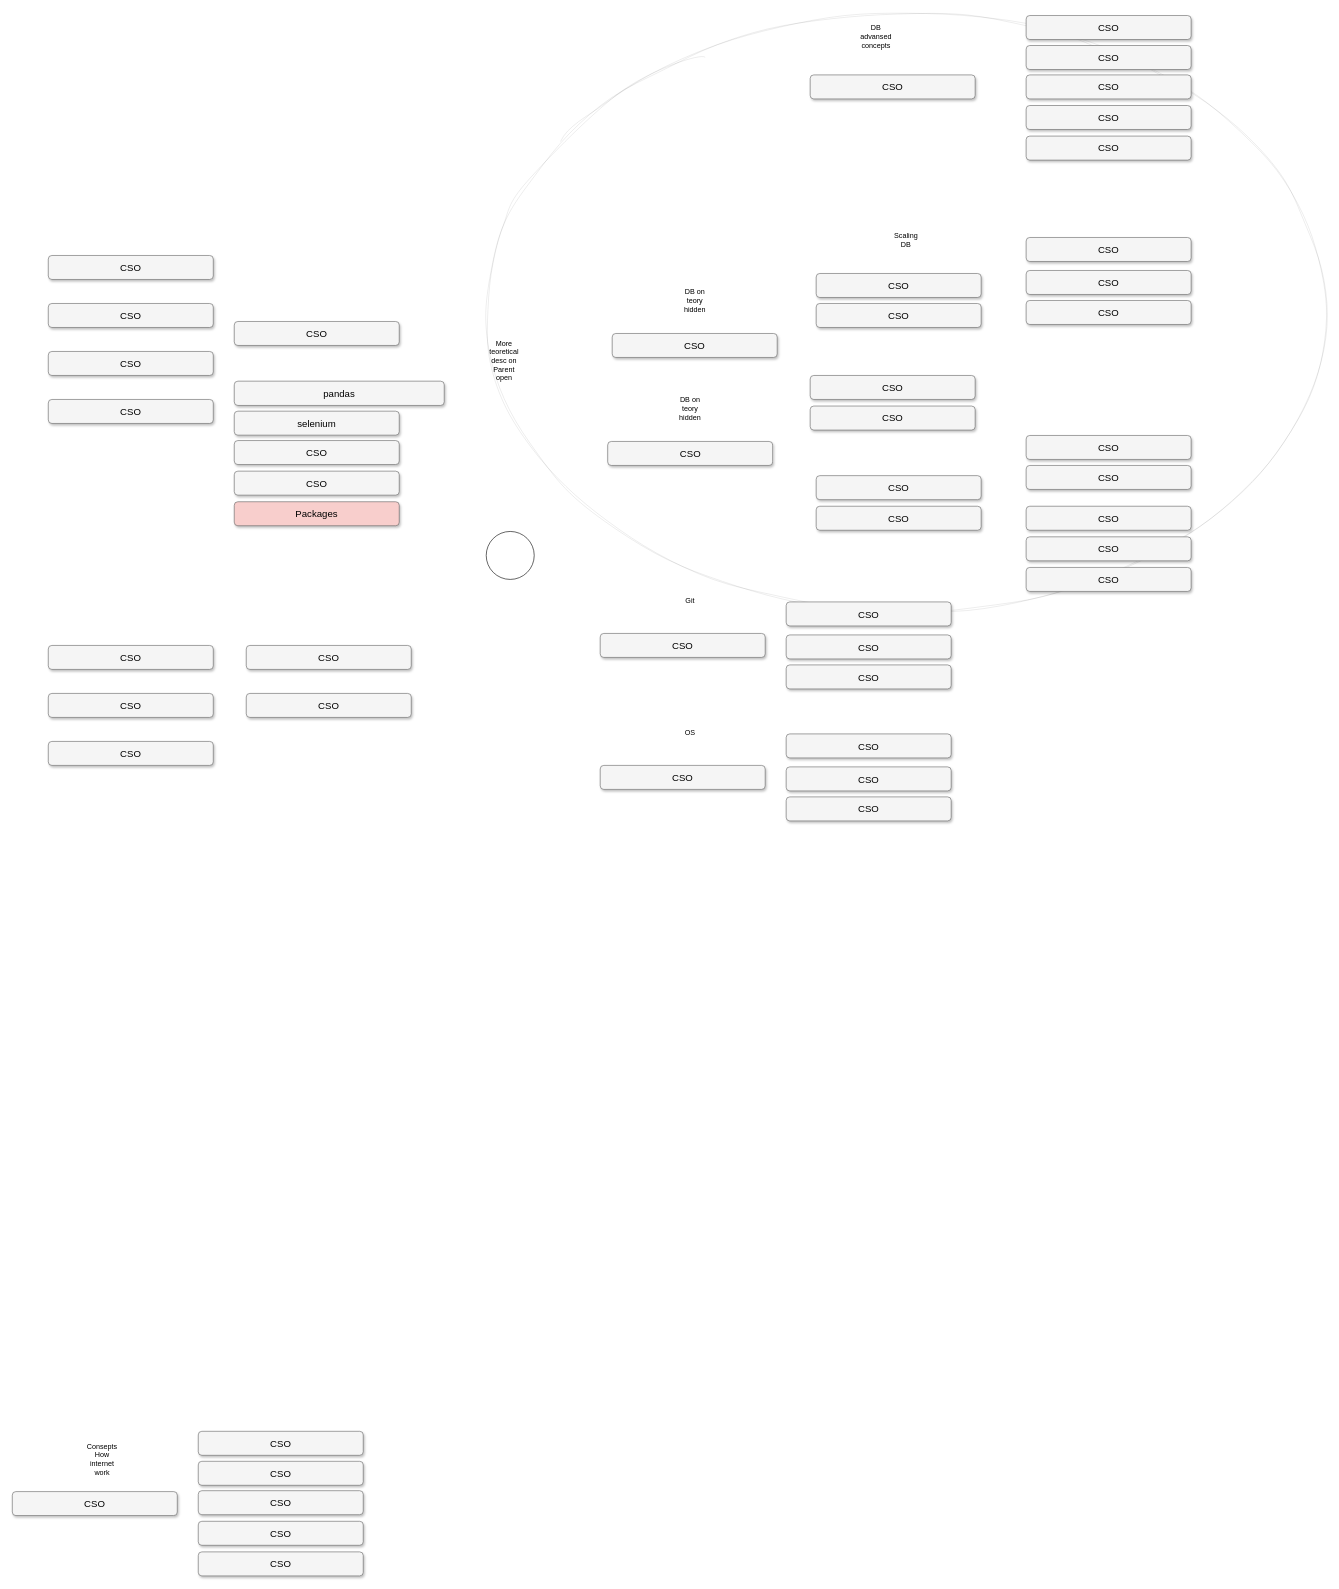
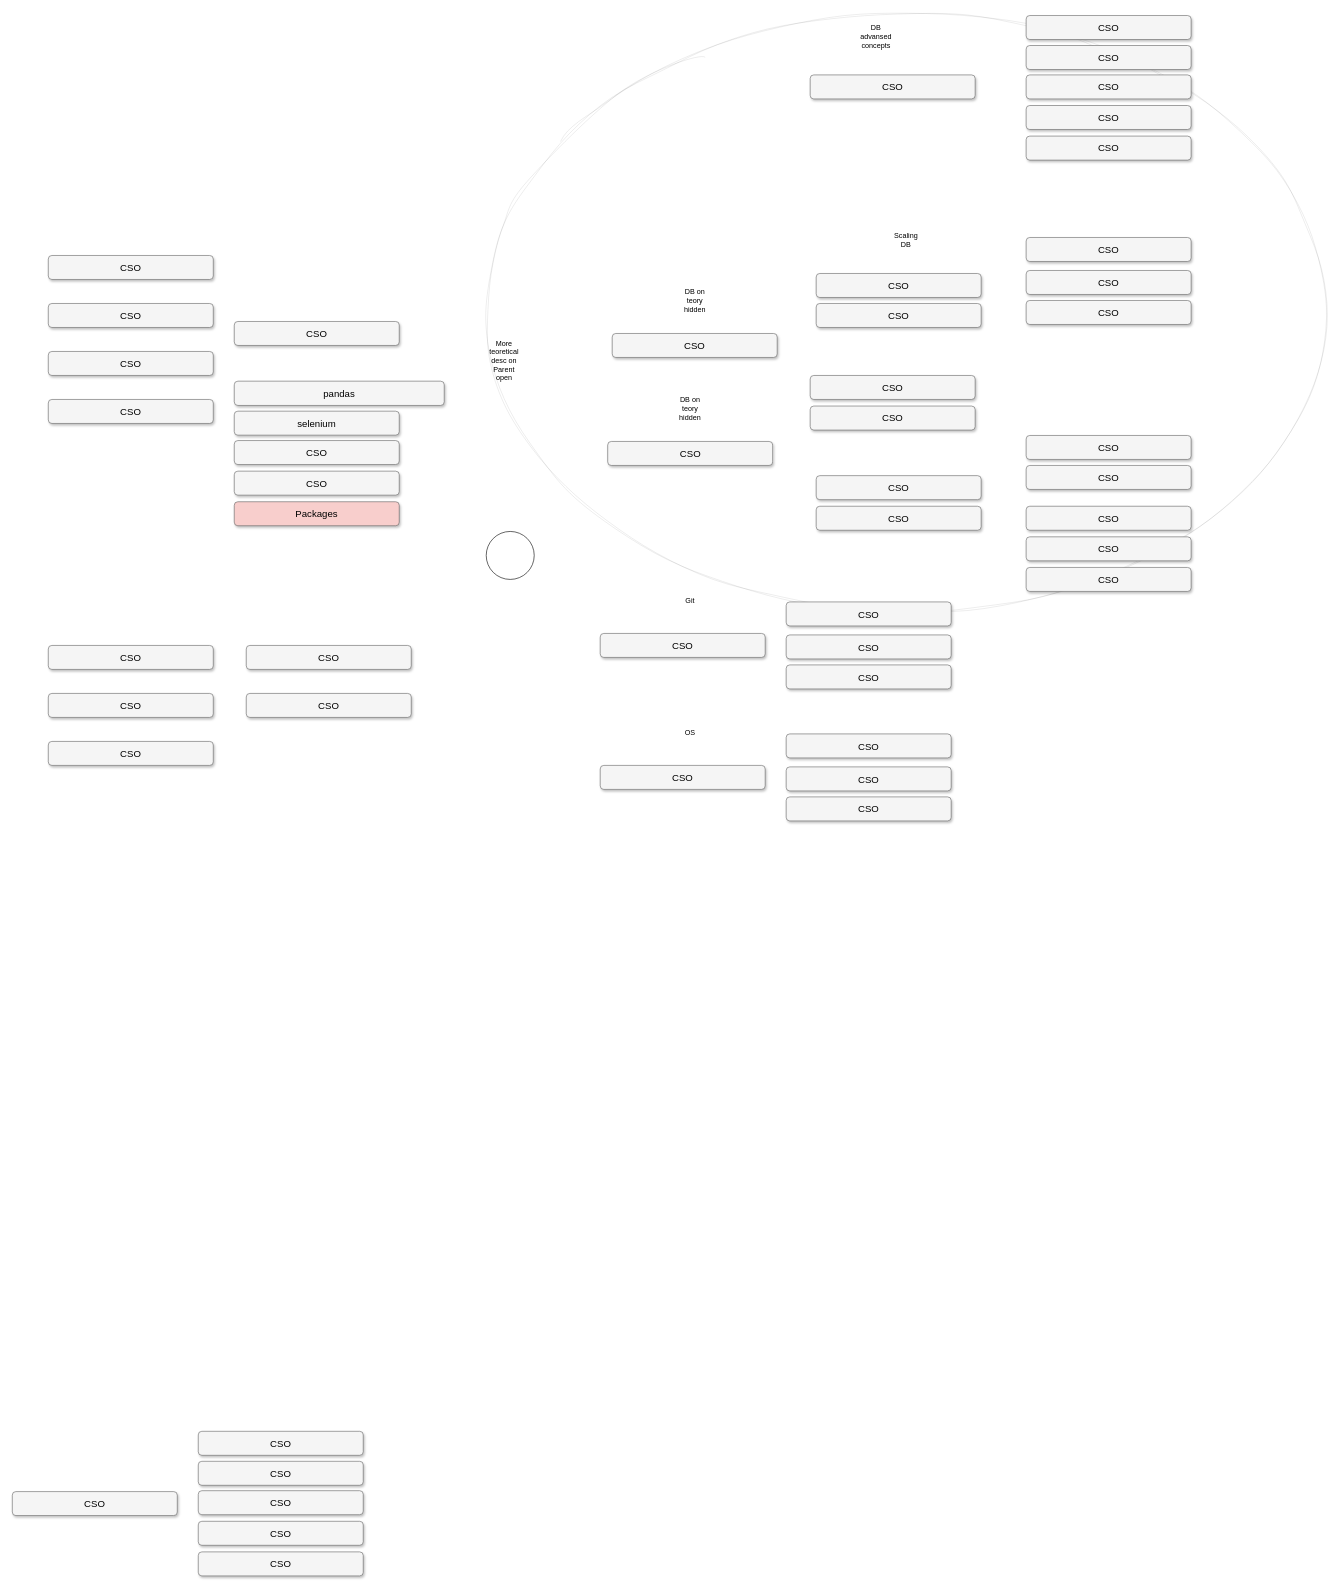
  <mxCell id="0" style=";html=1;" />
  <mxCell id="1" style=";html=1;" parent="0" />
  <mxCell id="2" value="" style="ellipse;whiteSpace=wrap;html=1;opacity=12;sketch=1;curveFitting=1;jiggle=2;" vertex="1" parent="1"><mxGeometry x="810" y="20.5" width="1400" height="999" as="geometry" /></mxCell>
  <mxCell id="3" value="CSO" style="whiteSpace=wrap;html=1;rounded=1;shadow=1;strokeWidth=1;fontSize=16;align=center;fillColor=#f5f5f5;strokeColor=#666666;" vertex="1" parent="1"><mxGeometry x="390" y="535" width="275" height="40" as="geometry" /></mxCell>
  <mxCell id="4" value="" style="ellipse;whiteSpace=wrap;html=1;aspect=fixed;" vertex="1" parent="1"><mxGeometry x="810" y="885" width="80" height="80" as="geometry" /></mxCell>
  <mxCell id="5" value="CSO" style="whiteSpace=wrap;html=1;rounded=1;shadow=1;strokeWidth=1;fontSize=16;align=center;fillColor=#f5f5f5;strokeColor=#666666;" vertex="1" parent="1"><mxGeometry x="410" y="1075" width="275" height="40" as="geometry" /></mxCell>
  <mxCell id="6" value="CSO" style="whiteSpace=wrap;html=1;rounded=1;shadow=1;strokeWidth=1;fontSize=16;align=center;fillColor=#f5f5f5;strokeColor=#666666;" vertex="1" parent="1"><mxGeometry x="410" y="1155" width="275" height="40" as="geometry" /></mxCell>
  <mxCell id="7" value="CSO" style="whiteSpace=wrap;html=1;rounded=1;shadow=1;strokeWidth=1;fontSize=16;align=center;fillColor=#f5f5f5;strokeColor=#666666;" vertex="1" parent="1"><mxGeometry x="80" y="425" width="275" height="40" as="geometry" /></mxCell>
  <mxCell id="8" value="CSO" style="whiteSpace=wrap;html=1;rounded=1;shadow=1;strokeWidth=1;fontSize=16;align=center;fillColor=#f5f5f5;strokeColor=#666666;" vertex="1" parent="1"><mxGeometry x="80" y="505" width="275" height="40" as="geometry" /></mxCell>
  <mxCell id="9" value="CSO" style="whiteSpace=wrap;html=1;rounded=1;shadow=1;strokeWidth=1;fontSize=16;align=center;fillColor=#f5f5f5;strokeColor=#666666;" vertex="1" parent="1"><mxGeometry x="80" y="585" width="275" height="40" as="geometry" /></mxCell>
  <mxCell id="10" value="CSO" style="whiteSpace=wrap;html=1;rounded=1;shadow=1;strokeWidth=1;fontSize=16;align=center;fillColor=#f5f5f5;strokeColor=#666666;" vertex="1" parent="1"><mxGeometry x="80" y="665" width="275" height="40" as="geometry" /></mxCell>
  <mxCell id="11" value="CSO" style="whiteSpace=wrap;html=1;rounded=1;shadow=1;strokeWidth=1;fontSize=16;align=center;fillColor=#f5f5f5;strokeColor=#666666;" vertex="1" parent="1"><mxGeometry x="80" y="1075" width="275" height="40" as="geometry" /></mxCell>
  <mxCell id="12" value="CSO" style="whiteSpace=wrap;html=1;rounded=1;shadow=1;strokeWidth=1;fontSize=16;align=center;fillColor=#f5f5f5;strokeColor=#666666;" vertex="1" parent="1"><mxGeometry x="80" y="1155" width="275" height="40" as="geometry" /></mxCell>
  <mxCell id="13" value="CSO" style="whiteSpace=wrap;html=1;rounded=1;shadow=1;strokeWidth=1;fontSize=16;align=center;fillColor=#f5f5f5;strokeColor=#666666;" vertex="1" parent="1"><mxGeometry x="80" y="1235" width="275" height="40" as="geometry" /></mxCell>
  <mxCell id="14" value="CSO" style="whiteSpace=wrap;html=1;rounded=1;shadow=1;strokeWidth=1;fontSize=16;align=center;fillColor=#f5f5f5;strokeColor=#666666;" vertex="1" parent="1"><mxGeometry x="20" y="2485.5" width="275" height="40" as="geometry" /></mxCell>
  <mxCell id="15" value="CSO" style="whiteSpace=wrap;html=1;rounded=1;shadow=1;strokeWidth=1;fontSize=16;align=center;fillColor=#f5f5f5;strokeColor=#666666;" vertex="1" parent="1"><mxGeometry x="1710" y="725" width="275" height="40" as="geometry" /></mxCell>
  <mxCell id="16" value="CSO" style="whiteSpace=wrap;html=1;rounded=1;shadow=1;strokeWidth=1;fontSize=16;align=center;fillColor=#f5f5f5;strokeColor=#666666;" vertex="1" parent="1"><mxGeometry x="1710" y="775" width="275" height="40" as="geometry" /></mxCell>
  <mxCell id="17" value="CSO" style="whiteSpace=wrap;html=1;rounded=1;shadow=1;strokeWidth=1;fontSize=16;align=center;fillColor=#f5f5f5;strokeColor=#666666;" vertex="1" parent="1"><mxGeometry x="1710" y="843" width="275" height="40" as="geometry" /></mxCell>
  <mxCell id="18" value="CSO" style="whiteSpace=wrap;html=1;rounded=1;shadow=1;strokeWidth=1;fontSize=16;align=center;fillColor=#f5f5f5;strokeColor=#666666;" vertex="1" parent="1"><mxGeometry x="1710" y="894" width="275" height="40" as="geometry" /></mxCell>
  <mxCell id="19" value="CSO" style="whiteSpace=wrap;html=1;rounded=1;shadow=1;strokeWidth=1;fontSize=16;align=center;fillColor=#f5f5f5;strokeColor=#666666;" vertex="1" parent="1"><mxGeometry x="1710" y="945" width="275" height="40" as="geometry" /></mxCell>
  <mxCell id="20" value="CSO" style="whiteSpace=wrap;html=1;rounded=1;shadow=1;strokeWidth=1;fontSize=16;align=center;fillColor=#f5f5f5;strokeColor=#666666;" vertex="1" parent="1"><mxGeometry x="1000" y="1055" width="275" height="40" as="geometry" /></mxCell>
  <mxCell id="21" value="CSO" style="whiteSpace=wrap;html=1;rounded=1;shadow=1;strokeWidth=1;fontSize=16;align=center;fillColor=#f5f5f5;strokeColor=#666666;" vertex="1" parent="1"><mxGeometry x="1310" y="1107.5" width="275" height="40" as="geometry" /></mxCell>
  <mxCell id="22" value="CSO" style="whiteSpace=wrap;html=1;rounded=1;shadow=1;strokeWidth=1;fontSize=16;align=center;fillColor=#f5f5f5;strokeColor=#666666;" vertex="1" parent="1"><mxGeometry x="1310" y="1057.5" width="275" height="40" as="geometry" /></mxCell>
  <mxCell id="23" value="CSO" style="whiteSpace=wrap;html=1;rounded=1;shadow=1;strokeWidth=1;fontSize=16;align=center;fillColor=#f5f5f5;strokeColor=#666666;" vertex="1" parent="1"><mxGeometry x="1310" y="1002.5" width="275" height="40" as="geometry" /></mxCell>
  <mxCell id="24" value="Git" style="text;html=1;strokeColor=none;fillColor=none;align=center;verticalAlign=middle;whiteSpace=wrap;rounded=0;" vertex="1" parent="1"><mxGeometry x="1120" y="985" width="60" height="30" as="geometry" /></mxCell>
- <mxCell id="25" value="Consepts How internet work" style="text;html=1;strokeColor=none;fillColor=none;align=center;verticalAlign=middle;whiteSpace=wrap;rounded=0;" vertex="1" parent="1"><mxGeometry x="140" y="2416.5" width="60" height="30" as="geometry" /></mxCell>
  <mxCell id="26" value="CSO" style="whiteSpace=wrap;html=1;rounded=1;shadow=1;strokeWidth=1;fontSize=16;align=center;fillColor=#f5f5f5;strokeColor=#666666;" vertex="1" parent="1"><mxGeometry x="1012.5" y="735" width="275" height="40" as="geometry" /></mxCell>
  <mxCell id="27" value="DB on teory hidden&lt;br&gt;" style="text;html=1;strokeColor=none;fillColor=none;align=center;verticalAlign=middle;whiteSpace=wrap;rounded=0;" vertex="1" parent="1"><mxGeometry x="1120" y="665" width="60" height="30" as="geometry" /></mxCell>
  <mxCell id="28" value="CSO" style="whiteSpace=wrap;html=1;rounded=1;shadow=1;strokeWidth=1;fontSize=16;align=center;fillColor=#f5f5f5;strokeColor=#666666;" vertex="1" parent="1"><mxGeometry x="330" y="2385" width="275" height="40" as="geometry" /></mxCell>
  <mxCell id="29" value="CSO" style="whiteSpace=wrap;html=1;rounded=1;shadow=1;strokeWidth=1;fontSize=16;align=center;fillColor=#f5f5f5;strokeColor=#666666;" vertex="1" parent="1"><mxGeometry x="330" y="2435" width="275" height="40" as="geometry" /></mxCell>
  <mxCell id="30" value="CSO" style="whiteSpace=wrap;html=1;rounded=1;shadow=1;strokeWidth=1;fontSize=16;align=center;fillColor=#f5f5f5;strokeColor=#666666;" vertex="1" parent="1"><mxGeometry x="330" y="2484" width="275" height="40" as="geometry" /></mxCell>
  <mxCell id="31" value="CSO" style="whiteSpace=wrap;html=1;rounded=1;shadow=1;strokeWidth=1;fontSize=16;align=center;fillColor=#f5f5f5;strokeColor=#666666;" vertex="1" parent="1"><mxGeometry x="330" y="2535" width="275" height="40" as="geometry" /></mxCell>
  <mxCell id="32" value="CSO" style="whiteSpace=wrap;html=1;rounded=1;shadow=1;strokeWidth=1;fontSize=16;align=center;fillColor=#f5f5f5;strokeColor=#666666;" vertex="1" parent="1"><mxGeometry x="330" y="2586" width="275" height="40" as="geometry" /></mxCell>
  <mxCell id="33" value="More teoretical desc on Parent open&lt;br&gt;" style="text;html=1;strokeColor=none;fillColor=none;align=center;verticalAlign=middle;whiteSpace=wrap;rounded=0;" vertex="1" parent="1"><mxGeometry x="810" y="585" width="60" height="30" as="geometry" /></mxCell>
  <mxCell id="34" value="CSO" style="whiteSpace=wrap;html=1;rounded=1;shadow=1;strokeWidth=1;fontSize=16;align=center;fillColor=#f5f5f5;strokeColor=#666666;" vertex="1" parent="1"><mxGeometry x="1360" y="792" width="275" height="40" as="geometry" /></mxCell>
  <mxCell id="35" value="CSO" style="whiteSpace=wrap;html=1;rounded=1;shadow=1;strokeWidth=1;fontSize=16;align=center;fillColor=#f5f5f5;strokeColor=#666666;" vertex="1" parent="1"><mxGeometry x="1360" y="843" width="275" height="40" as="geometry" /></mxCell>
  <mxCell id="36" value="CSO" style="whiteSpace=wrap;html=1;rounded=1;shadow=1;strokeWidth=1;fontSize=16;align=center;fillColor=#f5f5f5;strokeColor=#666666;" vertex="1" parent="1"><mxGeometry x="1000" y="1275" width="275" height="40" as="geometry" /></mxCell>
  <mxCell id="37" value="CSO" style="whiteSpace=wrap;html=1;rounded=1;shadow=1;strokeWidth=1;fontSize=16;align=center;fillColor=#f5f5f5;strokeColor=#666666;" vertex="1" parent="1"><mxGeometry x="1310" y="1327.5" width="275" height="40" as="geometry" /></mxCell>
  <mxCell id="38" value="CSO" style="whiteSpace=wrap;html=1;rounded=1;shadow=1;strokeWidth=1;fontSize=16;align=center;fillColor=#f5f5f5;strokeColor=#666666;" vertex="1" parent="1"><mxGeometry x="1310" y="1277.5" width="275" height="40" as="geometry" /></mxCell>
  <mxCell id="39" value="CSO" style="whiteSpace=wrap;html=1;rounded=1;shadow=1;strokeWidth=1;fontSize=16;align=center;fillColor=#f5f5f5;strokeColor=#666666;" vertex="1" parent="1"><mxGeometry x="1310" y="1222.5" width="275" height="40" as="geometry" /></mxCell>
  <mxCell id="40" value="OS" style="text;html=1;strokeColor=none;fillColor=none;align=center;verticalAlign=middle;whiteSpace=wrap;rounded=0;" vertex="1" parent="1"><mxGeometry x="1120" y="1205" width="60" height="30" as="geometry" /></mxCell>
  <mxCell id="41" value="CSO" style="whiteSpace=wrap;html=1;rounded=1;shadow=1;strokeWidth=1;fontSize=16;align=center;fillColor=#f5f5f5;strokeColor=#666666;" vertex="1" parent="1"><mxGeometry x="1350" y="124" width="275" height="40" as="geometry" /></mxCell>
  <mxCell id="42" value="CSO" style="whiteSpace=wrap;html=1;rounded=1;shadow=1;strokeWidth=1;fontSize=16;align=center;fillColor=#f5f5f5;strokeColor=#666666;" vertex="1" parent="1"><mxGeometry x="1710" y="25" width="275" height="40" as="geometry" /></mxCell>
  <mxCell id="43" value="CSO" style="whiteSpace=wrap;html=1;rounded=1;shadow=1;strokeWidth=1;fontSize=16;align=center;fillColor=#f5f5f5;strokeColor=#666666;" vertex="1" parent="1"><mxGeometry x="1710" y="75" width="275" height="40" as="geometry" /></mxCell>
  <mxCell id="44" value="CSO" style="whiteSpace=wrap;html=1;rounded=1;shadow=1;strokeWidth=1;fontSize=16;align=center;fillColor=#f5f5f5;strokeColor=#666666;" vertex="1" parent="1"><mxGeometry x="1710" y="124" width="275" height="40" as="geometry" /></mxCell>
  <mxCell id="45" value="CSO" style="whiteSpace=wrap;html=1;rounded=1;shadow=1;strokeWidth=1;fontSize=16;align=center;fillColor=#f5f5f5;strokeColor=#666666;" vertex="1" parent="1"><mxGeometry x="1710" y="175" width="275" height="40" as="geometry" /></mxCell>
  <mxCell id="46" value="CSO" style="whiteSpace=wrap;html=1;rounded=1;shadow=1;strokeWidth=1;fontSize=16;align=center;fillColor=#f5f5f5;strokeColor=#666666;" vertex="1" parent="1"><mxGeometry x="1710" y="226" width="275" height="40" as="geometry" /></mxCell>
  <mxCell id="47" value="DB advansed concepts&lt;br&gt;" style="text;html=1;strokeColor=none;fillColor=none;align=center;verticalAlign=middle;whiteSpace=wrap;rounded=0;" vertex="1" parent="1"><mxGeometry x="1430" y="45" width="60" height="30" as="geometry" /></mxCell>
  <mxCell id="48" value="CSO" style="whiteSpace=wrap;html=1;rounded=1;shadow=1;strokeWidth=1;fontSize=16;align=center;fillColor=#f5f5f5;strokeColor=#666666;" vertex="1" parent="1"><mxGeometry x="1360" y="455" width="275" height="40" as="geometry" /></mxCell>
  <mxCell id="49" value="CSO" style="whiteSpace=wrap;html=1;rounded=1;shadow=1;strokeWidth=1;fontSize=16;align=center;fillColor=#f5f5f5;strokeColor=#666666;" vertex="1" parent="1"><mxGeometry x="1710" y="500" width="275" height="40" as="geometry" /></mxCell>
  <mxCell id="50" value="CSO" style="whiteSpace=wrap;html=1;rounded=1;shadow=1;strokeWidth=1;fontSize=16;align=center;fillColor=#f5f5f5;strokeColor=#666666;" vertex="1" parent="1"><mxGeometry x="1710" y="450" width="275" height="40" as="geometry" /></mxCell>
  <mxCell id="51" value="CSO" style="whiteSpace=wrap;html=1;rounded=1;shadow=1;strokeWidth=1;fontSize=16;align=center;fillColor=#f5f5f5;strokeColor=#666666;" vertex="1" parent="1"><mxGeometry x="1710" width="275" height="40" as="geometry" y="395" /></mxCell>
  <mxCell id="52" value="Scaling DB" style="text;html=1;strokeColor=none;fillColor=none;align=center;verticalAlign=middle;whiteSpace=wrap;rounded=0;" vertex="1" parent="1"><mxGeometry x="1480" y="385" width="60" height="30" as="geometry" /></mxCell>
  <mxCell id="53" value="CSO" style="whiteSpace=wrap;html=1;rounded=1;shadow=1;strokeWidth=1;fontSize=16;align=center;fillColor=#f5f5f5;strokeColor=#666666;" vertex="1" parent="1"><mxGeometry x="1350" y="625" width="275" height="40" as="geometry" /></mxCell>
  <mxCell id="54" value="CSO" style="whiteSpace=wrap;html=1;rounded=1;shadow=1;strokeWidth=1;fontSize=16;align=center;fillColor=#f5f5f5;strokeColor=#666666;" vertex="1" parent="1"><mxGeometry x="1350" y="676" width="275" height="40" as="geometry" /></mxCell>
  <mxCell id="55" value="CSO" style="whiteSpace=wrap;html=1;rounded=1;shadow=1;strokeWidth=1;fontSize=16;align=center;fillColor=#f5f5f5;strokeColor=#666666;" vertex="1" parent="1"><mxGeometry x="1020" y="555" width="275" height="40" as="geometry" /></mxCell>
  <mxCell id="56" value="DB on teory hidden&lt;br&gt;" style="text;html=1;strokeColor=none;fillColor=none;align=center;verticalAlign=middle;whiteSpace=wrap;rounded=0;" vertex="1" parent="1"><mxGeometry x="1127.5" y="485" width="60" height="30" as="geometry" /></mxCell>
  <mxCell id="57" value="CSO" style="whiteSpace=wrap;html=1;rounded=1;shadow=1;strokeWidth=1;fontSize=16;align=center;fillColor=#f5f5f5;strokeColor=#666666;" vertex="1" parent="1"><mxGeometry x="1360" y="505" width="275" height="40" as="geometry" /></mxCell>
  <mxCell id="58" value="pandas" style="whiteSpace=wrap;html=1;rounded=1;shadow=1;strokeWidth=1;fontSize=16;align=center;fillColor=#f5f5f5;strokeColor=#666666;" vertex="1" parent="1"><mxGeometry x="390" y="634.5" width="350" height="40.5" as="geometry" /></mxCell>
  <mxCell id="59" value="selenium" style="whiteSpace=wrap;html=1;rounded=1;shadow=1;strokeWidth=1;fontSize=16;align=center;fillColor=#f5f5f5;strokeColor=#666666;" vertex="1" parent="1"><mxGeometry x="390" y="684.5" width="275" height="40" as="geometry" /></mxCell>
  <mxCell id="60" value="CSO" style="whiteSpace=wrap;html=1;rounded=1;shadow=1;strokeWidth=1;fontSize=16;align=center;fillColor=#f5f5f5;strokeColor=#666666;" vertex="1" parent="1"><mxGeometry x="390" y="733.5" width="275" height="40" as="geometry" /></mxCell>
  <mxCell id="61" value="CSO" style="whiteSpace=wrap;html=1;rounded=1;shadow=1;strokeWidth=1;fontSize=16;align=center;fillColor=#f5f5f5;strokeColor=#666666;" vertex="1" parent="1"><mxGeometry x="390" y="784.5" width="275" height="40" as="geometry" /></mxCell>
  <mxCell id="62" value="Packages" style="whiteSpace=wrap;html=1;rounded=1;shadow=1;strokeWidth=1;fontSize=16;align=center;fillColor=#f8cecc;strokeColor=#666666;" vertex="1" parent="1"><mxGeometry x="390" y="835.5" width="275" height="40" as="geometry" /></mxCell>
